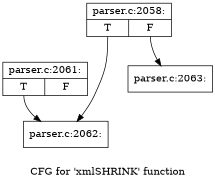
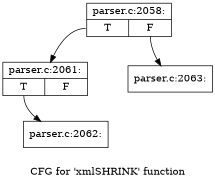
  digraph {
    label="CFG for 'xmlSHRINK' function"
    node [shape=record]
    edge [tailport=s0]
    n1 [label="{parser.c:2058:|{<s0>T|<s1>F}}"]
    n2 [label="{parser.c:2061:|{<s0>T|<s1>F}}"]
    n3 [label="{parser.c:2063:}"]
    n4 [label="{parser.c:2062:}"]
-   n1 -> n4
+   n1 -> n2
    n1 -> n3 [tailport=s1]
    n2 -> n4
  }
